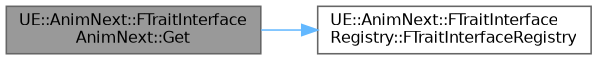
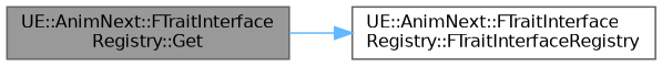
  digraph {
    rankdir=LR
    node [fontname=Helvetica fontsize=10 shape=box style=filled]
-   n1 [color=gray40 fillcolor=grey60 fontcolor=black height=0.2 label="UE::AnimNext::FTraitInterface\lAnimNext::Get" width=0.4]
+   n1 [color=gray40 fillcolor=grey60 fontcolor=black height=0.2 label="UE::AnimNext::FTraitInterface\lRegistry::Get" width=0.4]
    n2 [color=grey40 fillcolor=white height=0.2 label="UE::AnimNext::FTraitInterface\lRegistry::FTraitInterfaceRegistry" width=0.4]
    n1 -> n2 [color=steelblue1 fontname=Helvetica fontsize=10 labelfontname=Helvetica labelfontsize=10 style=solid]
  }
